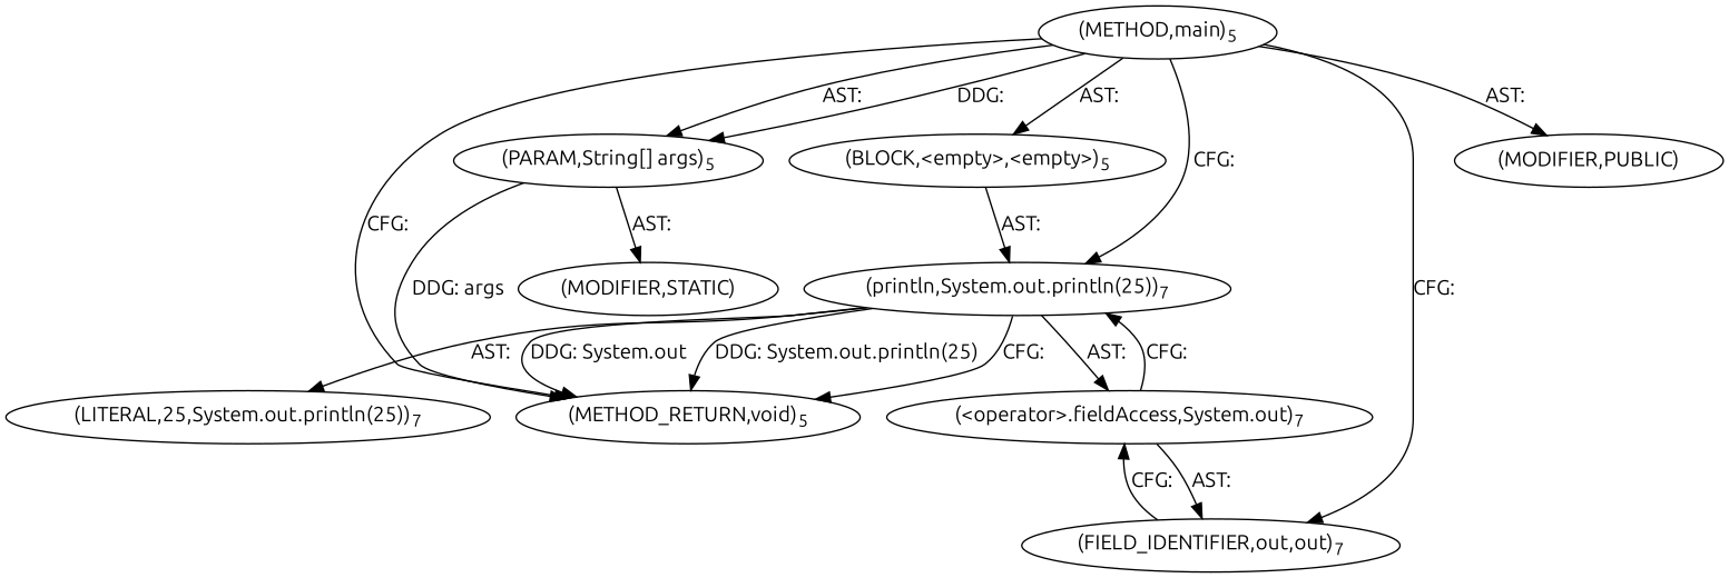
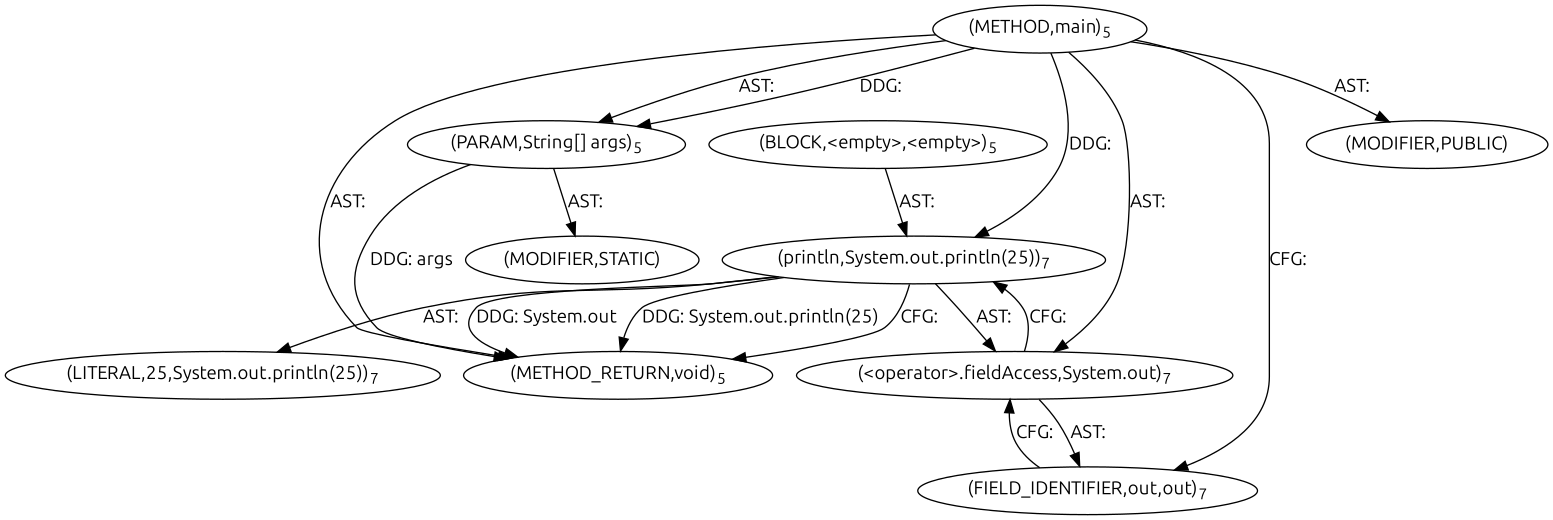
  digraph {
    fontname=Ubuntu
    node [fontname=Ubuntu]
    edge [fontname=Ubuntu]
    n1 [label=<(METHOD,main)<SUB>5</SUB>>]
    n2 [label=<(PARAM,String[] args)<SUB>5</SUB>>]
    n3 [label=<(BLOCK,&lt;empty&gt;,&lt;empty&gt;)<SUB>5</SUB>>]
    n4 [label=<(println,System.out.println(25))<SUB>7</SUB>>]
    n5 [label=<(FIELD_IDENTIFIER,out,out)<SUB>7</SUB>>]
    n6 [label=<(MODIFIER,PUBLIC)>]
    n7 [label=<(METHOD_RETURN,void)<SUB>5</SUB>>]
    n8 [label=<(MODIFIER,STATIC)>]
    n9 [label=<(&lt;operator&gt;.fieldAccess,System.out)<SUB>7</SUB>>]
    n10 [label=<(LITERAL,25,System.out.println(25))<SUB>7</SUB>>]
    n1 -> n2 [label="AST: "]
    n1 -> n2 [label="DDG: "]
-   n1 -> n3 [label="AST: "]
-   n1 -> n4 [label="CFG: "]
+   n1 -> n9 [label="AST: "]
+   n1 -> n4 [label="DDG: "]
    n1 -> n5 [label="CFG: "]
    n1 -> n6 [label="AST: "]
-   n1 -> n7 [label="CFG: "]
+   n1 -> n7 [label="AST: "]
    n2 -> n7 [label="DDG: args"]
    n2 -> n8 [label="AST: "]
    n3 -> n4 [label="AST: "]
    n4 -> n7 [label="CFG: "]
    n4 -> n7 [label="DDG: System.out"]
    n4 -> n7 [label="DDG: System.out.println(25)"]
    n4 -> n9 [label="AST: "]
    n4 -> n10 [label="AST: "]
    n5 -> n9 [label="CFG: "]
    n9 -> n4 [label="CFG: "]
    n9 -> n5 [label="AST: "]
  }
